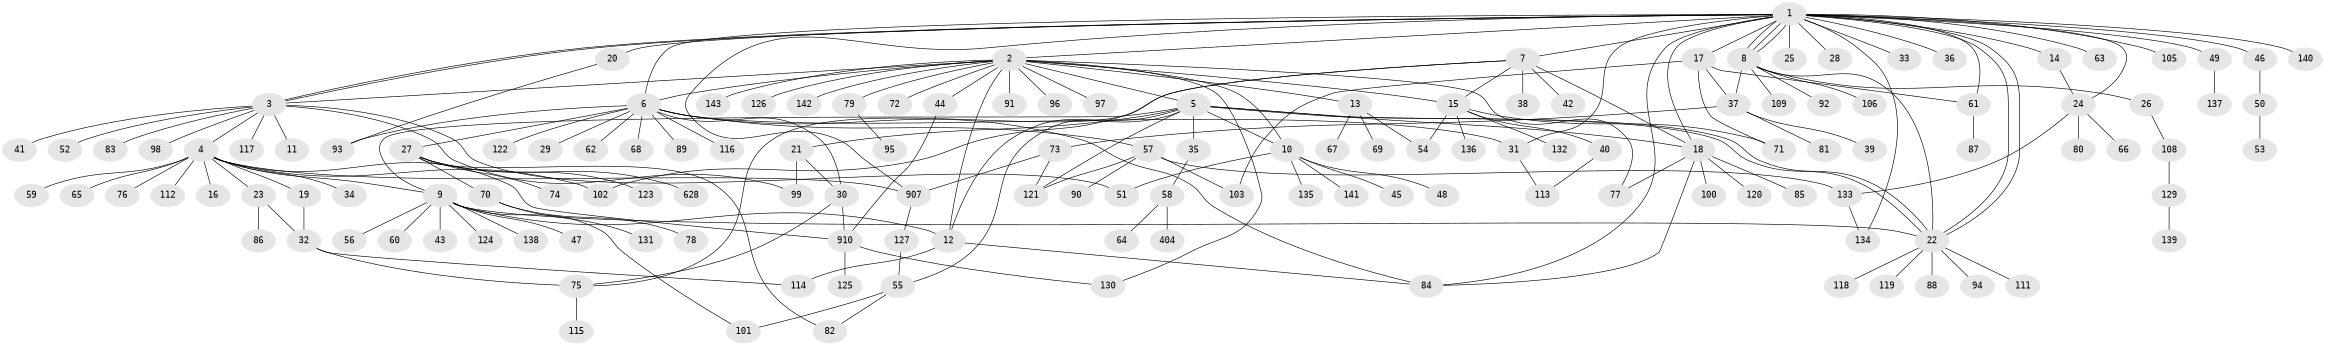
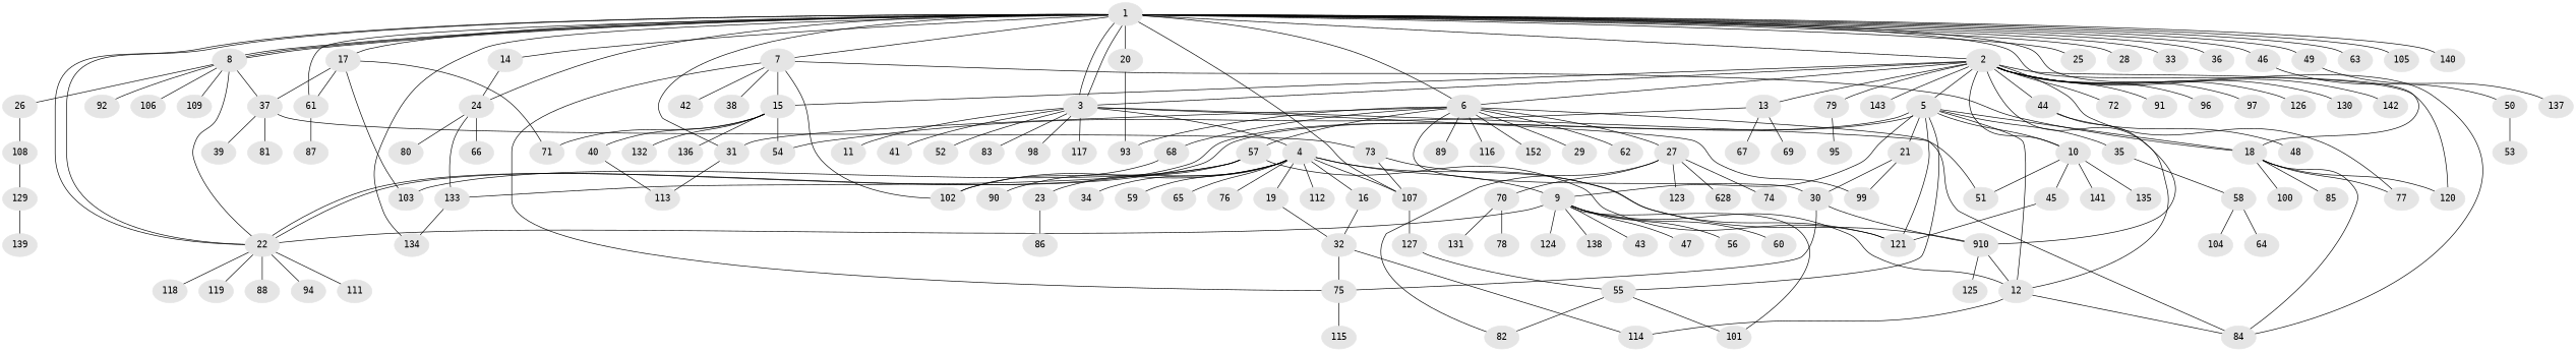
  graph {
    fontname="DejaVu Sans Mono"
    node [color=gray90 fontname="DejaVu Sans Mono" style=filled]
    edge [fontname="DejaVu Sans Mono"]
    1
    2
    3
    6
    7
    8
    14
    17
    18
    20
    22
    24
    25
    28
    31
    33
    36
    46
    49
    61
    63
    84
    105
-   107 [label=907]
+   107
    134
    140
    5
    10
    12
    13
    15
    44
    72
    77
    79
    91
    96
    97
    120
    126
    130
    142
    143
    4
    11
    41
    51
    52
    83
    98
    99
    117
    27
    29
    30
    57
    62
    68
    89
    93
    116
-   122
+   122 [label=152]
    102
    38
    42
    75
    26
    37
    92
    106
    109
    71
    103
    85
    100
    88
    94
    111
    118
    119
    66
    80
    133
    113
    50
    137
    87
    127
    9
    21
    35
    55
    121
    45
    48
    135
    141
    114
    54
    67
    69
    40
    132
    136
    n105 [label=910]
    95
    16
    19
    23
    34
    59
    65
    76
    112
    43
    47
    56
    60
    101
    124
    138
    32
    86
    125
    58
    82
    70
    74
    123
    n130 [label=628]
    90
    115
    108
    39
    73
    81
    129
    78
    131
    64
-   104 [label=404]
+   104
    53
    139
    1 -- 2
    1 -- 3
    1 -- 3
    1 -- 6
    1 -- 7
    1 -- 8
    1 -- 8
    1 -- 8
    1 -- 14
    1 -- 17
    1 -- 18
    1 -- 20
    1 -- 22
    1 -- 22
    1 -- 24
    1 -- 25
    1 -- 28
    1 -- 31
    1 -- 33
    1 -- 36
    1 -- 46
    1 -- 49
    1 -- 61
    1 -- 63
    1 -- 84
    1 -- 105
    1 -- 107
    1 -- 134
    1 -- 140
    2 -- 3
    2 -- 6
    2 -- 5
    2 -- 10
    2 -- 12
    2 -- 13
    2 -- 15
    2 -- 44
    2 -- 72
    2 -- 77
    2 -- 79
    2 -- 91
    2 -- 96
    2 -- 97
+   2 -- 120
    2 -- 126
    2 -- 130
    2 -- 142
    2 -- 143
    3 -- 4
    3 -- 11
    3 -- 41
    3 -- 51
    3 -- 52
    3 -- 83
    3 -- 98
    3 -- 99
    3 -- 117
    6 -- 31
    6 -- 84
    6 -- 27
    6 -- 29
    6 -- 30
    6 -- 57
    6 -- 62
    6 -- 68
    6 -- 89
    6 -- 93
    6 -- 116
    6 -- 122
    7 -- 18
    7 -- 15
    7 -- 102
    7 -- 38
    7 -- 42
    7 -- 75
    8 -- 22
    8 -- 26
    8 -- 37
    8 -- 92
    8 -- 106
    8 -- 109
    14 -- 24
    17 -- 61
    17 -- 37
    17 -- 71
    17 -- 103
    18 -- 84
    18 -- 77
    18 -- 120
    18 -- 85
    18 -- 100
    20 -- 93
    22 -- 88
    22 -- 94
    22 -- 111
    22 -- 118
    22 -- 119
    24 -- 66
    24 -- 80
    24 -- 133
    31 -- 113
    46 -- 50
    49 -- 137
    61 -- 87
    107 -- 127
    5 -- 18
    5 -- 22
    5 -- 22
    5 -- 10
    5 -- 12
    5 -- 9
    5 -- 21
    5 -- 35
    5 -- 55
    5 -- 121
    10 -- 51
    10 -- 45
-   10 -- 48
+   44 -- 48
    10 -- 135
    10 -- 141
    12 -- 84
    12 -- 114
    13 -- 54
    13 -- 67
    13 -- 69
    15 -- 71
    15 -- 54
    15 -- 40
    15 -- 132
    15 -- 136
    44 -- n105
    79 -- 95
    4 -- 107
    4 -- 102
    4 -- 9
    4 -- n105
    4 -- 16
    4 -- 19
    4 -- 23
    4 -- 34
    4 -- 59
    4 -- 65
    4 -- 76
    4 -- 112
    27 -- 82
    27 -- 70
    27 -- 74
    27 -- 123
    27 -- n130
    30 -- 75
    30 -- n105
    57 -- 103
    57 -- 133
    57 -- 121
    57 -- 90
+   68 -- 102
    75 -- 115
    26 -- 108
    37 -- 39
    37 -- 73
    37 -- 81
    133 -- 134
    50 -- 53
    127 -- 55
    9 -- 22
    9 -- 12
    9 -- 43
    9 -- 47
    9 -- 56
    9 -- 60
    9 -- 101
    9 -- 124
    9 -- 138
    21 -- 99
    21 -- 30
    35 -- 58
    55 -- 101
    55 -- 82
+   45 -- 121
    40 -- 113
-   n105 -- 130
+   n105 -- 12
    n105 -- 125
    19 -- 32
-   23 -- 32
+   16 -- 32
    23 -- 86
    32 -- 75
    32 -- 114
    58 -- 64
    58 -- 104
    70 -- 78
    70 -- 131
    108 -- 129
    73 -- 107
    73 -- 121
    129 -- 139
  }
